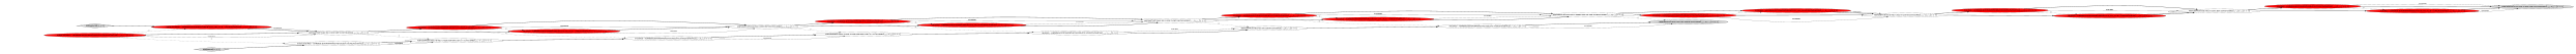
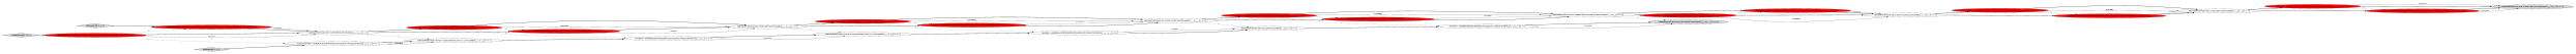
  digraph {
    rankdir=LR
    fontname="Comic Neue"
    node [fillcolor=red shape=ellipse style=filled fontname="Comic Neue"]
    edge [style=bold fontname="Comic Neue"]
    n1 [fillcolor=lightgray label="testIntegerNotEq['0', '1', '0']" shape=diamond]
    n2 [label="boolean shouldRead = ManifestEvaluator.forRowFilter(notEqual(\"id\",INT_MIN_VALUE - 25),SPEC,true).eval(FILE)@@@3@@@['0', '1', '0']"]
    n3 [fillcolor=white label="Assert.assertFalse(\"Should not read: id range below lower bound (29 < 30)\",shouldRead)@@@6@@@['0', '0', '1']"]
    n4 [fillcolor=white label="shouldRead = ManifestEvaluator.forRowFilter(lessThanOrEqual(\"id\",30),SPEC,true).eval(FILE)@@@7@@@['0', '0', '1']"]
    n5 [fillcolor=white label="Assert.assertTrue(\"Should read: id below lower bound\",shouldRead)@@@6@@@['1', '1', '0']"]
    n6 [label="shouldRead = ManifestEvaluator.forRowFilter(notEqual(\"id\",30),SPEC,true).eval(FILE)@@@7@@@['1', '0', '0']"]
    n7 [label="shouldRead = ManifestEvaluator.forRowFilter(notEqual(\"id\",INT_MIN_VALUE),SPEC,true).eval(FILE)@@@7@@@['0', '1', '0']"]
+   n8 [fillcolor=lightgray label="testIntegerNotEq['1', '0', '0']" shape=diamond]
    n9 [label="boolean shouldRead = ManifestEvaluator.forRowFilter(notEqual(\"id\",5),SPEC,true).eval(FILE)@@@3@@@['1', '0', '0']"]
    n10 [fillcolor=white label="boolean shouldRead = ManifestEvaluator.forRowFilter(lessThanOrEqual(\"id\",5),SPEC,true).eval(FILE)@@@3@@@['0', '0', '1']"]
    n11 [fillcolor=white label="Assert.assertFalse(\"Should not read: id range below lower bound (5 < 30)\",shouldRead)@@@4@@@['0', '0', '1']"]
    n12 [label="shouldRead = ManifestEvaluator.forRowFilter(notEqual(\"id\",80),SPEC,true).eval(FILE)@@@13@@@['1', '0', '0']"]
    n13 [fillcolor=white label="Assert.assertTrue(\"Should read: id above upper bound\",shouldRead)@@@14@@@['1', '1', '0']"]
    n14 [label="shouldRead = ManifestEvaluator.forRowFilter(notEqual(\"id\",INT_MAX_VALUE + 1),SPEC,true).eval(FILE)@@@13@@@['0', '1', '0']"]
    n15 [fillcolor=white label="Assert.assertTrue(\"Should read: one possible id\",shouldRead)@@@8@@@['0', '0', '1']"]
    n16 [fillcolor=white label="shouldRead = ManifestEvaluator.forRowFilter(lessThanOrEqual(\"id\",79),SPEC,true).eval(FILE)@@@9@@@['0', '0', '1']"]
    n17 [fillcolor=white label="shouldRead = ManifestEvaluator.forRowFilter(lessThanOrEqual(\"id\",29),SPEC,true).eval(FILE)@@@5@@@['0', '0', '1']"]
    n18 [label="shouldRead = ManifestEvaluator.forRowFilter(notEqual(\"id\",75),SPEC,true).eval(FILE)@@@9@@@['1', '0', '0']"]
    n19 [fillcolor=white label="Assert.assertTrue(\"Should read: id between lower and upper bounds\",shouldRead)@@@10@@@['1', '1', '0']"]
    n20 [label="shouldRead = ManifestEvaluator.forRowFilter(notEqual(\"id\",INT_MAX_VALUE - 4),SPEC,true).eval(FILE)@@@9@@@['0', '1', '0']"]
    n21 [label="shouldRead = ManifestEvaluator.forRowFilter(notEqual(\"id\",INT_MAX_VALUE + 6),SPEC,true).eval(FILE)@@@15@@@['0', '1', '0']"]
    n22 [label="shouldRead = ManifestEvaluator.forRowFilter(notEqual(\"id\",85),SPEC,true).eval(FILE)@@@15@@@['1', '0', '0']"]
    n23 [fillcolor=white label="Assert.assertTrue(\"Should read: id equal to lower bound\",shouldRead)@@@8@@@['1', '1', '0']"]
    n24 [fillcolor=lightgray label="testIntegerLtEq['0', '0', '1']" shape=diamond]
    n25 [fillcolor=lightgray label="Assert.assertTrue(\"Should read: id above upper bound\",shouldRead)@@@16@@@['1', '1', '0']"]
    n26 [label="shouldRead = ManifestEvaluator.forRowFilter(notEqual(\"id\",INT_MIN_VALUE - 1),SPEC,true).eval(FILE)@@@5@@@['0', '1', '0']"]
    n27 [label="shouldRead = ManifestEvaluator.forRowFilter(notEqual(\"id\",79),SPEC,true).eval(FILE)@@@11@@@['1', '0', '0']"]
    n28 [label="shouldRead = ManifestEvaluator.forRowFilter(notEqual(\"id\",INT_MAX_VALUE),SPEC,true).eval(FILE)@@@11@@@['0', '1', '0']"]
    n29 [fillcolor=white label="Assert.assertTrue(\"Should read: id equal to upper bound\",shouldRead)@@@12@@@['1', '1', '0']"]
    n30 [fillcolor=lightgray label="Assert.assertTrue(\"Should read: many possible ids\",shouldRead)@@@10@@@['0', '0', '1']"]
    n31 [fillcolor=white label="Assert.assertTrue(\"Should read: id below lower bound\",shouldRead)@@@4@@@['1', '1', '0']"]
    n32 [label="shouldRead = ManifestEvaluator.forRowFilter(notEqual(\"id\",29),SPEC,true).eval(FILE)@@@5@@@['1', '0', '0']"]
    n1 -> n2
    n2 -> n31 [label=shouldRead style=solid]
    n2 -> n31
    n3 -> n4
    n4 -> n15 [label=shouldRead style=solid]
    n4 -> n15
    n5 -> n3 [label=0 style=dashed]
    n5 -> n6
    n5 -> n7
    n6 -> n4 [label=0 style=dashed]
    n6 -> n7 [label=0 style=dashed]
    n6 -> n23 [label=shouldRead style=solid]
    n6 -> n23
    n7 -> n23 [label=shouldRead style=solid]
    n7 -> n23
+   n8 -> n9
    n9 -> n2 [label=0 style=dashed]
    n9 -> n10 [label=0 style=dashed]
    n9 -> n31
    n9 -> n31 [label=shouldRead style=solid]
    n10 -> n11
    n10 -> n11 [label=shouldRead style=solid]
    n11 -> n17
    n12 -> n13
    n12 -> n13 [label=shouldRead style=solid]
    n12 -> n14 [label=0 style=dashed]
    n13 -> n21
    n13 -> n22
    n14 -> n13 [label=shouldRead style=solid]
    n14 -> n13
    n15 -> n16
    n16 -> n30
    n16 -> n30 [label=shouldRead style=solid]
    n17 -> n3
    n17 -> n3 [label=shouldRead style=solid]
    n18 -> n16 [label=0 style=dashed]
    n18 -> n19 [label=shouldRead style=solid]
    n18 -> n19
    n18 -> n20 [label=0 style=dashed]
    n19 -> n27
    n19 -> n28
    n19 -> n30 [label=0 style=dashed]
    n20 -> n19 [label=shouldRead style=solid]
    n20 -> n19
    n21 -> n25 [label=shouldRead style=solid]
    n21 -> n25
    n22 -> n21 [label=0 style=dashed]
    n22 -> n25
    n22 -> n25 [label=shouldRead style=solid]
    n23 -> n15 [label=0 style=dashed]
    n23 -> n18
    n23 -> n20
    n24 -> n10
    n26 -> n5
    n26 -> n5 [label=shouldRead style=solid]
    n27 -> n28 [label=0 style=dashed]
    n27 -> n29 [label=shouldRead style=solid]
    n27 -> n29
    n28 -> n29
    n28 -> n29 [label=shouldRead style=solid]
    n29 -> n12
    n29 -> n14
    n31 -> n11 [label=0 style=dashed]
    n31 -> n26
    n31 -> n32
    n32 -> n5
    n32 -> n5 [label=shouldRead style=solid]
    n32 -> n17 [label=0 style=dashed]
    n32 -> n26 [label=0 style=dashed]
  }
